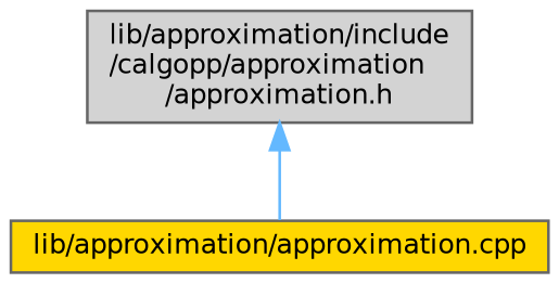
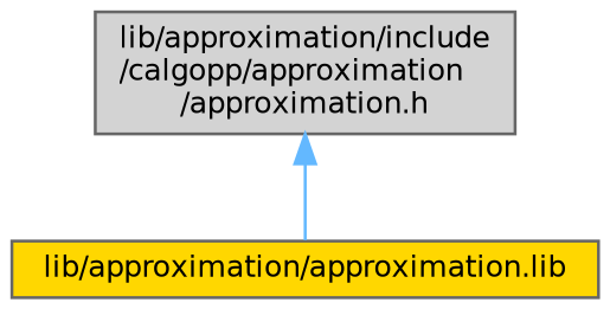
  digraph {
    node [fontname=Helvetica fontsize=10 shape=box style=filled]
    n1 [color=gray40 fillcolor=lightgrey fontcolor=black height=0.2 label="lib/approximation/include\l/calgopp/approximation\l/approximation.h" width=0.4]
-   n2 [color=grey40 fillcolor=gold height=0.2 label="lib/approximation/approximation.cpp" width=0.4]
+   n2 [color=grey40 fillcolor=gold height=0.2 label="lib/approximation/approximation.lib" width=0.4]
    n1 -> n2 [color=steelblue1 dir=back fontname=Helvetica fontsize=10 labelfontname=Helvetica labelfontsize=10 style=solid]
  }
